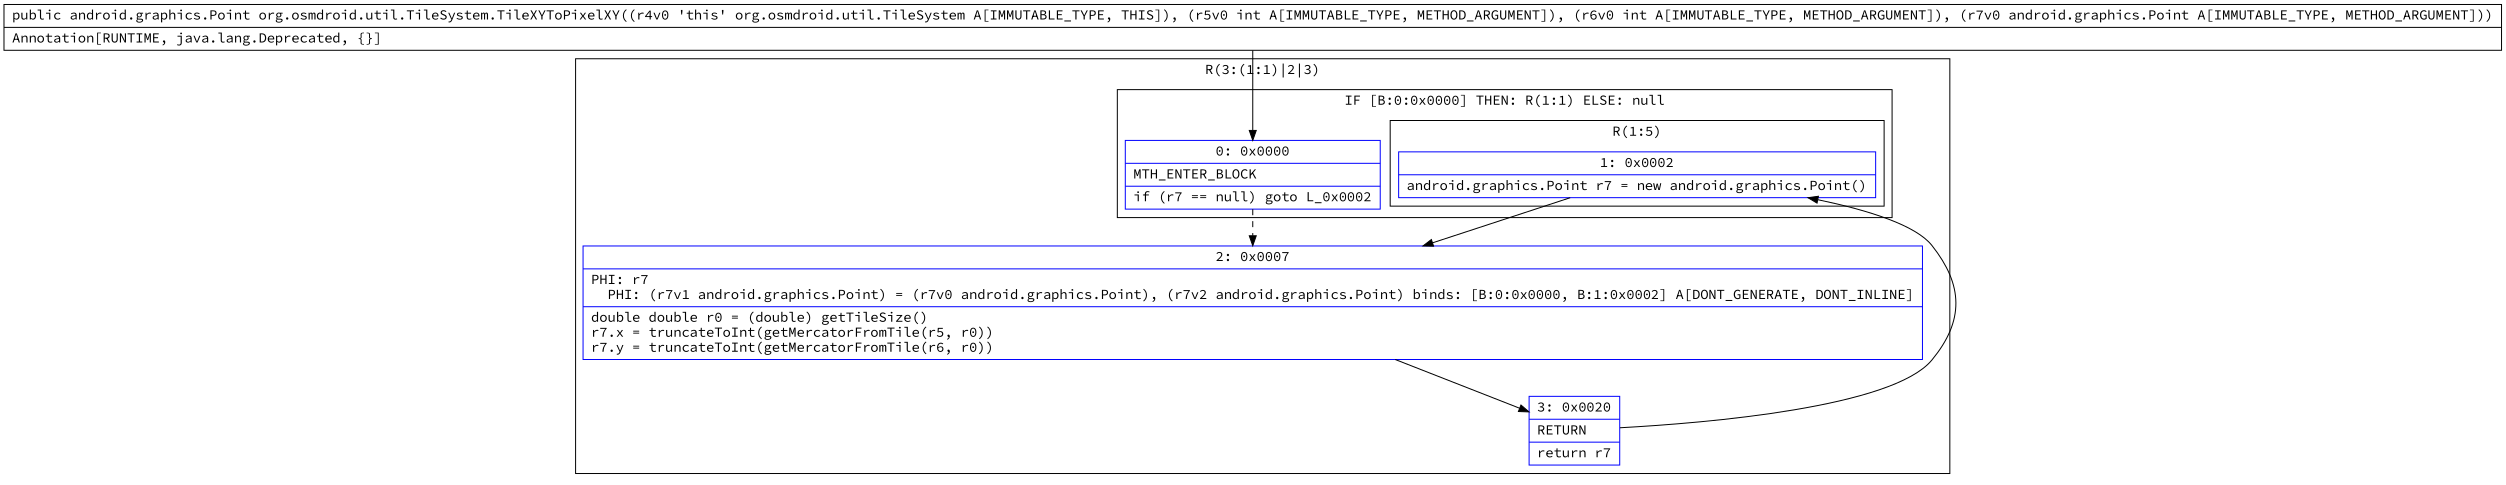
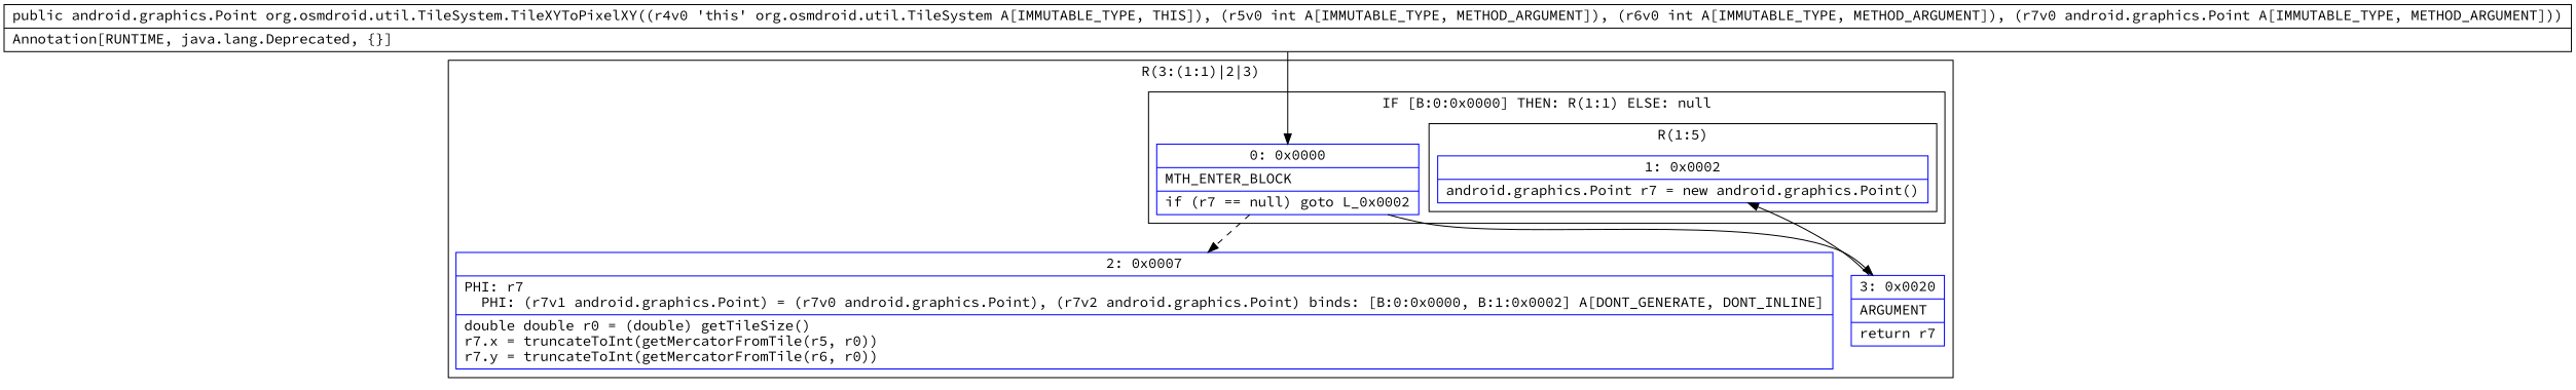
  digraph {
    fontname="Source Code Pro"
    node [color=blue fontname="Source Code Pro" shape=record]
    edge [fontname="Source Code Pro"]
    n1 [label="{1\:\ 0x0002|android.graphics.Point r7 = new android.graphics.Point()\l}"]
    n2 [label="{0\:\ 0x0000|MTH_ENTER_BLOCK\l|if (r7 == null) goto L_0x0002\l}"]
    n3 [label="{2\:\ 0x0007|PHI: r7 \l  PHI: (r7v1 android.graphics.Point) = (r7v0 android.graphics.Point), (r7v2 android.graphics.Point) binds: [B:0:0x0000, B:1:0x0002] A[DONT_GENERATE, DONT_INLINE]\l|double double r0 = (double) getTileSize()\lr7.x = truncateToInt(getMercatorFromTile(r5, r0))\lr7.y = truncateToInt(getMercatorFromTile(r6, r0))\l}"]
-   n4 [label="{3\:\ 0x0020|RETURN\l|return r7\l}"]
+   n4 [label="{3\:\ 0x0020|ARGUMENT\l|return r7\l}"]
    n5 [label="{public android.graphics.Point org.osmdroid.util.TileSystem.TileXYToPixelXY((r4v0 'this' org.osmdroid.util.TileSystem A[IMMUTABLE_TYPE, THIS]), (r5v0 int A[IMMUTABLE_TYPE, METHOD_ARGUMENT]), (r6v0 int A[IMMUTABLE_TYPE, METHOD_ARGUMENT]), (r7v0 android.graphics.Point A[IMMUTABLE_TYPE, METHOD_ARGUMENT]))  | Annotation[RUNTIME, java.lang.Deprecated, \{\}]\l}" color=""]
    subgraph cluster_1 {
      label="R(3:(1:1)|2|3)"
      n3
      n4
      subgraph cluster_2 {
        label="IF [B:0:0x0000] THEN: R(1:1) ELSE: null"
        n2
        subgraph cluster_3 {
          label="R(1:5)"
          n1
        }
      }
    }
-   n1 -> n3
    n2 -> n3 [style=dashed]
-   n3 -> n4
+   n2 -> n4
    n4 -> n1
    n5 -> n2
  }
